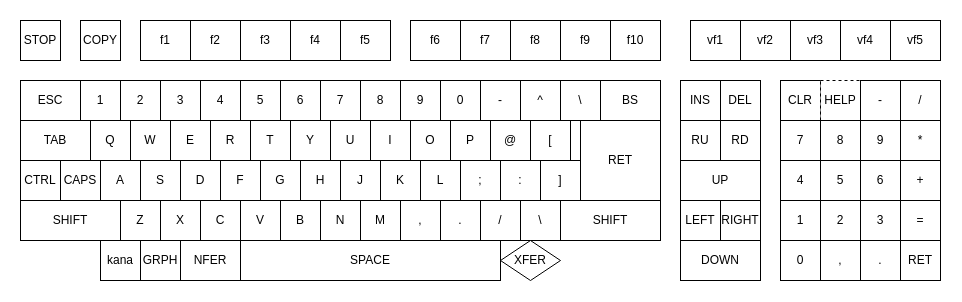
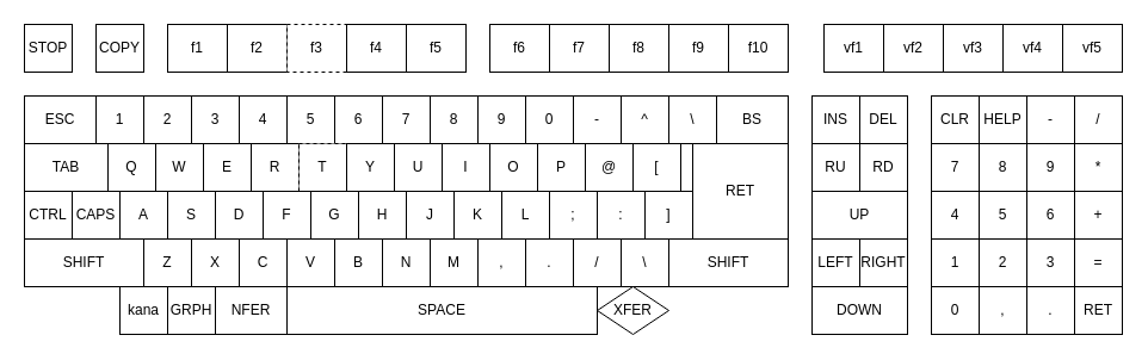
  <mxCell id="0" />
  <mxCell id="1" parent="0" />
  <mxCell id="2" value="STOP" style="rounded=0;whiteSpace=wrap;html=1;" parent="1" vertex="1"><mxGeometry x="20" y="20" width="40" height="40" as="geometry" /></mxCell>
  <mxCell id="3" value="COPY" style="rounded=0;whiteSpace=wrap;html=1;" parent="1" vertex="1"><mxGeometry x="80" y="20" width="40" height="40" as="geometry" /></mxCell>
  <mxCell id="4" value="1" style="rounded=0;whiteSpace=wrap;html=1;" parent="1" vertex="1"><mxGeometry x="80" y="80" width="40" height="40" as="geometry" /></mxCell>
  <mxCell id="5" value="2" style="rounded=0;whiteSpace=wrap;html=1;" parent="1" vertex="1"><mxGeometry x="120" y="80" width="40" height="40" as="geometry" /></mxCell>
  <mxCell id="6" value="5" style="rounded=0;whiteSpace=wrap;html=1;" parent="1" vertex="1"><mxGeometry x="240" y="80" width="40" height="40" as="geometry" /></mxCell>
  <mxCell id="7" value="8" style="rounded=0;whiteSpace=wrap;html=1;" parent="1" vertex="1"><mxGeometry x="360" y="80" width="40" height="40" as="geometry" /></mxCell>
  <mxCell id="8" value="6" style="rounded=0;whiteSpace=wrap;html=1;" parent="1" vertex="1"><mxGeometry x="280" y="80" width="40" height="40" as="geometry" /></mxCell>
  <mxCell id="9" value="3" style="rounded=0;whiteSpace=wrap;html=1;" parent="1" vertex="1"><mxGeometry x="160" y="80" width="40" height="40" as="geometry" /></mxCell>
  <mxCell id="10" value="7" style="rounded=0;whiteSpace=wrap;html=1;" parent="1" vertex="1"><mxGeometry x="320" y="80" width="40" height="40" as="geometry" /></mxCell>
  <mxCell id="11" value="4" style="rounded=0;whiteSpace=wrap;html=1;" parent="1" vertex="1"><mxGeometry x="200" y="80" width="40" height="40" as="geometry" /></mxCell>
  <mxCell id="12" value="9" style="rounded=0;whiteSpace=wrap;html=1;" parent="1" vertex="1"><mxGeometry x="400" y="80" width="40" height="40" as="geometry" /></mxCell>
  <mxCell id="13" value="0" style="rounded=0;whiteSpace=wrap;html=1;" parent="1" vertex="1"><mxGeometry x="440" y="80" width="40" height="40" as="geometry" /></mxCell>
  <mxCell id="14" value="-" style="rounded=0;whiteSpace=wrap;html=1;" parent="1" vertex="1"><mxGeometry x="480" y="80" width="40" height="40" as="geometry" /></mxCell>
  <mxCell id="15" value="^" style="rounded=0;whiteSpace=wrap;html=1;" parent="1" vertex="1"><mxGeometry x="520" y="80" width="40" height="40" as="geometry" /></mxCell>
  <mxCell id="16" value="\" style="rounded=0;whiteSpace=wrap;html=1;" parent="1" vertex="1"><mxGeometry x="560" y="80" width="40" height="40" as="geometry" /></mxCell>
  <mxCell id="17" value="ESC" style="rounded=0;whiteSpace=wrap;html=1;" parent="1" vertex="1"><mxGeometry x="20" y="80" width="60" height="40" as="geometry" /></mxCell>
  <mxCell id="18" value="BS" style="rounded=0;whiteSpace=wrap;html=1;" parent="1" vertex="1"><mxGeometry x="600" y="80" width="60" height="40" as="geometry" /></mxCell>
  <mxCell id="19" value="INS" style="rounded=0;whiteSpace=wrap;html=1;" parent="1" vertex="1"><mxGeometry x="680" y="80" width="40" height="40" as="geometry" /></mxCell>
  <mxCell id="20" value="DEL" style="rounded=0;whiteSpace=wrap;html=1;" parent="1" vertex="1"><mxGeometry x="720" y="80" width="40" height="40" as="geometry" /></mxCell>
  <mxCell id="21" value="CLR" style="rounded=0;whiteSpace=wrap;html=1;" parent="1" vertex="1"><mxGeometry x="780" y="80" width="40" height="40" as="geometry" /></mxCell>
- <mxCell id="22" value="HELP" style="rounded=0;whiteSpace=wrap;html=1;dashed=1;" parent="1" vertex="1"><mxGeometry x="820" y="80" width="40" height="40" as="geometry" /></mxCell>
+ <mxCell id="22" value="HELP" style="rounded=0;whiteSpace=wrap;html=1;" parent="1" vertex="1"><mxGeometry x="820" y="80" width="40" height="40" as="geometry" /></mxCell>
  <mxCell id="23" value="-" style="rounded=0;whiteSpace=wrap;html=1;" parent="1" vertex="1"><mxGeometry x="860" y="80" width="40" height="40" as="geometry" /></mxCell>
  <mxCell id="24" value="/" style="rounded=0;whiteSpace=wrap;html=1;" parent="1" vertex="1"><mxGeometry x="900" y="80" width="40" height="40" as="geometry" /></mxCell>
  <mxCell id="25" value="f1" style="rounded=0;whiteSpace=wrap;html=1;" parent="1" vertex="1"><mxGeometry x="140" y="20" width="50" height="40" as="geometry" /></mxCell>
  <mxCell id="26" value="f2" style="rounded=0;whiteSpace=wrap;html=1;" parent="1" vertex="1"><mxGeometry x="190" y="20" width="50" height="40" as="geometry" /></mxCell>
- <mxCell id="27" value="f3" style="rounded=0;whiteSpace=wrap;html=1;" parent="1" vertex="1"><mxGeometry x="240" y="20" width="50" height="40" as="geometry" /></mxCell>
+ <mxCell id="27" value="f3" style="rounded=0;whiteSpace=wrap;html=1;dashed=1;" parent="1" vertex="1"><mxGeometry x="240" y="20" width="50" height="40" as="geometry" /></mxCell>
  <mxCell id="28" value="f4" style="rounded=0;whiteSpace=wrap;html=1;" parent="1" vertex="1"><mxGeometry x="290" y="20" width="50" height="40" as="geometry" /></mxCell>
  <mxCell id="29" value="f5" style="rounded=0;whiteSpace=wrap;html=1;" parent="1" vertex="1"><mxGeometry x="340" y="20" width="50" height="40" as="geometry" /></mxCell>
  <mxCell id="30" value="f6" style="rounded=0;whiteSpace=wrap;html=1;" parent="1" vertex="1"><mxGeometry x="410" y="20" width="50" height="40" as="geometry" /></mxCell>
  <mxCell id="31" value="f7" style="rounded=0;whiteSpace=wrap;html=1;" parent="1" vertex="1"><mxGeometry x="460" y="20" width="50" height="40" as="geometry" /></mxCell>
  <mxCell id="32" value="f8" style="rounded=0;whiteSpace=wrap;html=1;" parent="1" vertex="1"><mxGeometry x="510" y="20" width="50" height="40" as="geometry" /></mxCell>
  <mxCell id="33" value="f9" style="rounded=0;whiteSpace=wrap;html=1;" parent="1" vertex="1"><mxGeometry x="560" y="20" width="50" height="40" as="geometry" /></mxCell>
  <mxCell id="34" value="f10" style="rounded=0;whiteSpace=wrap;html=1;" parent="1" vertex="1"><mxGeometry x="610" y="20" width="50" height="40" as="geometry" /></mxCell>
  <mxCell id="35" value="vf1" style="rounded=0;whiteSpace=wrap;html=1;" parent="1" vertex="1"><mxGeometry x="690" y="20" width="50" height="40" as="geometry" /></mxCell>
  <mxCell id="36" value="vf2" style="rounded=0;whiteSpace=wrap;html=1;" parent="1" vertex="1"><mxGeometry x="740" y="20" width="50" height="40" as="geometry" /></mxCell>
  <mxCell id="37" value="vf3" style="rounded=0;whiteSpace=wrap;html=1;" parent="1" vertex="1"><mxGeometry x="790" y="20" width="50" height="40" as="geometry" /></mxCell>
  <mxCell id="38" value="vf4" style="rounded=0;whiteSpace=wrap;html=1;" parent="1" vertex="1"><mxGeometry x="840" y="20" width="50" height="40" as="geometry" /></mxCell>
  <mxCell id="39" value="vf5" style="rounded=0;whiteSpace=wrap;html=1;" parent="1" vertex="1"><mxGeometry x="890" y="20" width="50" height="40" as="geometry" /></mxCell>
  <mxCell id="40" value="Q" style="rounded=0;whiteSpace=wrap;html=1;" parent="1" vertex="1"><mxGeometry x="90" y="120" width="40" height="40" as="geometry" /></mxCell>
  <mxCell id="41" value="W" style="rounded=0;whiteSpace=wrap;html=1;" parent="1" vertex="1"><mxGeometry x="130" y="120" width="40" height="40" as="geometry" /></mxCell>
  <mxCell id="42" value="E" style="rounded=0;whiteSpace=wrap;html=1;" parent="1" vertex="1"><mxGeometry x="170" y="120" width="40" height="40" as="geometry" /></mxCell>
  <mxCell id="43" value="R" style="rounded=0;whiteSpace=wrap;html=1;" parent="1" vertex="1"><mxGeometry x="210" y="120" width="40" height="40" as="geometry" /></mxCell>
- <mxCell id="44" value="T" style="rounded=0;whiteSpace=wrap;html=1;" parent="1" vertex="1"><mxGeometry x="250" y="120" width="40" height="40" as="geometry" /></mxCell>
+ <mxCell id="44" value="T" style="rounded=0;whiteSpace=wrap;html=1;dashed=1;" parent="1" vertex="1"><mxGeometry x="250" y="120" width="40" height="40" as="geometry" /></mxCell>
  <mxCell id="45" value="Y" style="rounded=0;whiteSpace=wrap;html=1;" parent="1" vertex="1"><mxGeometry x="290" y="120" width="40" height="40" as="geometry" /></mxCell>
  <mxCell id="46" value="U" style="rounded=0;whiteSpace=wrap;html=1;" parent="1" vertex="1"><mxGeometry x="330" y="120" width="40" height="40" as="geometry" /></mxCell>
  <mxCell id="47" value="I" style="rounded=0;whiteSpace=wrap;html=1;" parent="1" vertex="1"><mxGeometry x="370" y="120" width="40" height="40" as="geometry" /></mxCell>
  <mxCell id="48" value="O" style="rounded=0;whiteSpace=wrap;html=1;" parent="1" vertex="1"><mxGeometry x="410" y="120" width="40" height="40" as="geometry" /></mxCell>
  <mxCell id="49" value="P" style="rounded=0;whiteSpace=wrap;html=1;" parent="1" vertex="1"><mxGeometry x="450" y="120" width="40" height="40" as="geometry" /></mxCell>
  <mxCell id="50" value="@" style="rounded=0;whiteSpace=wrap;html=1;" parent="1" vertex="1"><mxGeometry x="490" y="120" width="40" height="40" as="geometry" /></mxCell>
  <mxCell id="51" value="[" style="rounded=0;whiteSpace=wrap;html=1;" parent="1" vertex="1"><mxGeometry x="530" y="120" width="40" height="40" as="geometry" /></mxCell>
  <mxCell id="52" value="TAB" style="rounded=0;whiteSpace=wrap;html=1;" parent="1" vertex="1"><mxGeometry x="20" y="120" width="70" height="40" as="geometry" /></mxCell>
  <mxCell id="53" value="RU" style="rounded=0;whiteSpace=wrap;html=1;" parent="1" vertex="1"><mxGeometry x="680" y="120" width="40" height="40" as="geometry" /></mxCell>
  <mxCell id="54" value="RD" style="rounded=0;whiteSpace=wrap;html=1;" parent="1" vertex="1"><mxGeometry x="720" y="120" width="40" height="40" as="geometry" /></mxCell>
  <mxCell id="55" value="7" style="rounded=0;whiteSpace=wrap;html=1;" parent="1" vertex="1"><mxGeometry x="780" y="120" width="40" height="40" as="geometry" /></mxCell>
  <mxCell id="56" value="8" style="rounded=0;whiteSpace=wrap;html=1;" parent="1" vertex="1"><mxGeometry x="820" y="120" width="40" height="40" as="geometry" /></mxCell>
  <mxCell id="57" value="9" style="rounded=0;whiteSpace=wrap;html=1;" parent="1" vertex="1"><mxGeometry x="860" y="120" width="40" height="40" as="geometry" /></mxCell>
  <mxCell id="58" value="*" style="rounded=0;whiteSpace=wrap;html=1;" parent="1" vertex="1"><mxGeometry x="900" y="120" width="40" height="40" as="geometry" /></mxCell>
  <mxCell id="59" value="A" style="rounded=0;whiteSpace=wrap;html=1;" parent="1" vertex="1"><mxGeometry x="100" y="160" width="40" height="40" as="geometry" /></mxCell>
  <mxCell id="60" value="CTRL" style="rounded=0;whiteSpace=wrap;html=1;" parent="1" vertex="1"><mxGeometry x="20" y="160" width="40" height="40" as="geometry" /></mxCell>
  <mxCell id="61" value="CAPS" style="rounded=0;whiteSpace=wrap;html=1;" parent="1" vertex="1"><mxGeometry x="60" y="160" width="40" height="40" as="geometry" /></mxCell>
  <mxCell id="62" value="S" style="rounded=0;whiteSpace=wrap;html=1;" parent="1" vertex="1"><mxGeometry x="140" y="160" width="40" height="40" as="geometry" /></mxCell>
  <mxCell id="63" value="D" style="rounded=0;whiteSpace=wrap;html=1;" parent="1" vertex="1"><mxGeometry x="180" y="160" width="40" height="40" as="geometry" /></mxCell>
  <mxCell id="64" value="F" style="rounded=0;whiteSpace=wrap;html=1;" parent="1" vertex="1"><mxGeometry x="220" y="160" width="40" height="40" as="geometry" /></mxCell>
  <mxCell id="65" value="G" style="rounded=0;whiteSpace=wrap;html=1;" parent="1" vertex="1"><mxGeometry x="260" y="160" width="40" height="40" as="geometry" /></mxCell>
  <mxCell id="66" value="H" style="rounded=0;whiteSpace=wrap;html=1;" parent="1" vertex="1"><mxGeometry x="300" y="160" width="40" height="40" as="geometry" /></mxCell>
  <mxCell id="67" value="J" style="rounded=0;whiteSpace=wrap;html=1;" parent="1" vertex="1"><mxGeometry x="340" y="160" width="40" height="40" as="geometry" /></mxCell>
  <mxCell id="68" value="K" style="rounded=0;whiteSpace=wrap;html=1;" parent="1" vertex="1"><mxGeometry x="380" y="160" width="40" height="40" as="geometry" /></mxCell>
  <mxCell id="69" value="L" style="rounded=0;whiteSpace=wrap;html=1;" parent="1" vertex="1"><mxGeometry x="420" y="160" width="40" height="40" as="geometry" /></mxCell>
  <mxCell id="70" value=";" style="rounded=0;whiteSpace=wrap;html=1;" parent="1" vertex="1"><mxGeometry x="460" y="160" width="40" height="40" as="geometry" /></mxCell>
  <mxCell id="71" value=":" style="rounded=0;whiteSpace=wrap;html=1;" parent="1" vertex="1"><mxGeometry x="500" y="160" width="40" height="40" as="geometry" /></mxCell>
  <mxCell id="72" value="]" style="rounded=0;whiteSpace=wrap;html=1;" parent="1" vertex="1"><mxGeometry x="540" y="160" width="40" height="40" as="geometry" /></mxCell>
  <mxCell id="73" value="UP" style="rounded=0;whiteSpace=wrap;html=1;" parent="1" vertex="1"><mxGeometry x="680" y="160" width="80" height="40" as="geometry" /></mxCell>
  <mxCell id="74" value="4" style="rounded=0;whiteSpace=wrap;html=1;" parent="1" vertex="1"><mxGeometry x="780" y="160" width="40" height="40" as="geometry" /></mxCell>
  <mxCell id="75" value="5" style="rounded=0;whiteSpace=wrap;html=1;" parent="1" vertex="1"><mxGeometry x="820" y="160" width="40" height="40" as="geometry" /></mxCell>
  <mxCell id="76" value="6" style="rounded=0;whiteSpace=wrap;html=1;" parent="1" vertex="1"><mxGeometry x="860" y="160" width="40" height="40" as="geometry" /></mxCell>
  <mxCell id="77" value="+" style="rounded=0;whiteSpace=wrap;html=1;" parent="1" vertex="1"><mxGeometry x="900" y="160" width="40" height="40" as="geometry" /></mxCell>
  <mxCell id="78" value="Z" style="rounded=0;whiteSpace=wrap;html=1;" parent="1" vertex="1"><mxGeometry x="120" y="200" width="40" height="40" as="geometry" /></mxCell>
  <mxCell id="79" value="X" style="rounded=0;whiteSpace=wrap;html=1;" parent="1" vertex="1"><mxGeometry x="160" y="200" width="40" height="40" as="geometry" /></mxCell>
  <mxCell id="80" value="SHIFT" style="rounded=0;whiteSpace=wrap;html=1;" parent="1" vertex="1"><mxGeometry x="20" y="200" width="100" height="40" as="geometry" /></mxCell>
  <mxCell id="81" value="C" style="rounded=0;whiteSpace=wrap;html=1;" parent="1" vertex="1"><mxGeometry x="200" y="200" width="40" height="40" as="geometry" /></mxCell>
  <mxCell id="82" value="V" style="rounded=0;whiteSpace=wrap;html=1;" parent="1" vertex="1"><mxGeometry x="240" y="200" width="40" height="40" as="geometry" /></mxCell>
  <mxCell id="83" value="B" style="rounded=0;whiteSpace=wrap;html=1;" parent="1" vertex="1"><mxGeometry x="280" y="200" width="40" height="40" as="geometry" /></mxCell>
  <mxCell id="84" value="N" style="rounded=0;whiteSpace=wrap;html=1;" parent="1" vertex="1"><mxGeometry x="320" y="200" width="40" height="40" as="geometry" /></mxCell>
  <mxCell id="85" value="M" style="rounded=0;whiteSpace=wrap;html=1;" parent="1" vertex="1"><mxGeometry x="360" y="200" width="40" height="40" as="geometry" /></mxCell>
  <mxCell id="86" value="," style="rounded=0;whiteSpace=wrap;html=1;" parent="1" vertex="1"><mxGeometry x="400" y="200" width="40" height="40" as="geometry" /></mxCell>
  <mxCell id="87" value="." style="rounded=0;whiteSpace=wrap;html=1;" parent="1" vertex="1"><mxGeometry x="440" y="200" width="40" height="40" as="geometry" /></mxCell>
  <mxCell id="88" value="/" style="rounded=0;whiteSpace=wrap;html=1;" parent="1" vertex="1"><mxGeometry x="480" y="200" width="40" height="40" as="geometry" /></mxCell>
  <mxCell id="89" value="\" style="rounded=0;whiteSpace=wrap;html=1;" parent="1" vertex="1"><mxGeometry x="520" y="200" width="40" height="40" as="geometry" /></mxCell>
  <mxCell id="90" value="RET" style="rounded=0;whiteSpace=wrap;html=1;" parent="1" vertex="1"><mxGeometry x="580" y="120" width="80" height="80" as="geometry" /></mxCell>
  <mxCell id="91" value="SHIFT" style="rounded=0;whiteSpace=wrap;html=1;" parent="1" vertex="1"><mxGeometry x="560" y="200" width="100" height="40" as="geometry" /></mxCell>
  <mxCell id="92" value="LEFT" style="rounded=0;whiteSpace=wrap;html=1;" parent="1" vertex="1"><mxGeometry x="680" y="200" width="40" height="40" as="geometry" /></mxCell>
  <mxCell id="93" value="RIGHT" style="rounded=0;whiteSpace=wrap;html=1;" parent="1" vertex="1"><mxGeometry x="720" y="200" width="40" height="40" as="geometry" /></mxCell>
  <mxCell id="94" value="1" style="rounded=0;whiteSpace=wrap;html=1;" parent="1" vertex="1"><mxGeometry x="780" y="200" width="40" height="40" as="geometry" /></mxCell>
  <mxCell id="95" value="2" style="rounded=0;whiteSpace=wrap;html=1;" parent="1" vertex="1"><mxGeometry x="820" y="200" width="40" height="40" as="geometry" /></mxCell>
  <mxCell id="96" value="3" style="rounded=0;whiteSpace=wrap;html=1;" parent="1" vertex="1"><mxGeometry x="860" y="200" width="40" height="40" as="geometry" /></mxCell>
  <mxCell id="97" value="=" style="rounded=0;whiteSpace=wrap;html=1;" parent="1" vertex="1"><mxGeometry x="900" y="200" width="40" height="40" as="geometry" /></mxCell>
  <mxCell id="98" value="kana" style="rounded=0;whiteSpace=wrap;html=1;" parent="1" vertex="1"><mxGeometry x="100" y="240" width="40" height="40" as="geometry" /></mxCell>
  <mxCell id="99" value="GRPH" style="rounded=0;whiteSpace=wrap;html=1;" parent="1" vertex="1"><mxGeometry x="140" y="240" width="40" height="40" as="geometry" /></mxCell>
  <mxCell id="100" value="NFER" style="rounded=0;whiteSpace=wrap;html=1;" parent="1" vertex="1"><mxGeometry x="180" y="240" width="60" height="40" as="geometry" /></mxCell>
  <mxCell id="101" value="SPACE" style="rounded=0;whiteSpace=wrap;html=1;" parent="1" vertex="1"><mxGeometry x="240" y="240" width="260" height="40" as="geometry" /></mxCell>
  <mxCell id="102" value="XFER" style="rhombus;whiteSpace=wrap;html=1;" parent="1" vertex="1"><mxGeometry x="500" y="240" width="60" height="40" as="geometry" /></mxCell>
  <mxCell id="103" value="DOWN" style="rounded=0;whiteSpace=wrap;html=1;" parent="1" vertex="1"><mxGeometry x="680" y="240" width="80" height="40" as="geometry" /></mxCell>
  <mxCell id="104" value="0" style="rounded=0;whiteSpace=wrap;html=1;" parent="1" vertex="1"><mxGeometry x="780" y="240" width="40" height="40" as="geometry" /></mxCell>
  <mxCell id="105" value="," style="rounded=0;whiteSpace=wrap;html=1;" parent="1" vertex="1"><mxGeometry x="820" y="240" width="40" height="40" as="geometry" /></mxCell>
  <mxCell id="106" value="." style="rounded=0;whiteSpace=wrap;html=1;" parent="1" vertex="1"><mxGeometry x="860" y="240" width="40" height="40" as="geometry" /></mxCell>
  <mxCell id="107" value="RET" style="rounded=0;whiteSpace=wrap;html=1;" parent="1" vertex="1"><mxGeometry x="900" y="240" width="40" height="40" as="geometry" /></mxCell>
